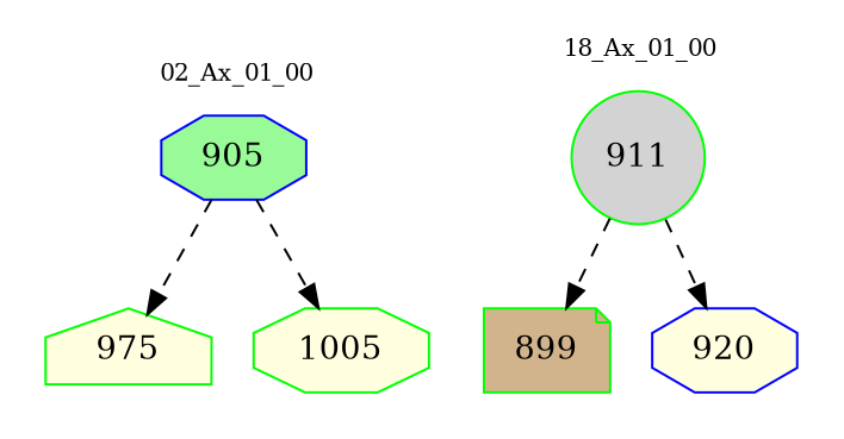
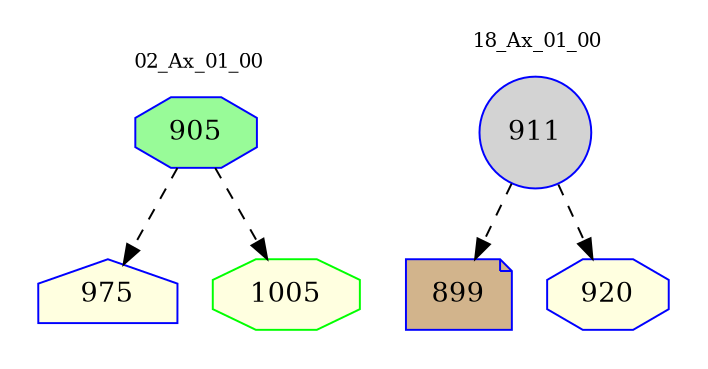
  digraph {
    node [color=blue fillcolor=lightyellow shape=octagon style=filled]
    edge [color=black style=dashed]
    n1 [fillcolor=palegreen label=905]
-   n2 [color=green label=975 shape=house]
+   n2 [label=975 shape=house]
    n3 [color=green label=1005]
-   n4 [color=green fillcolor=lightgrey label=911 shape=circle]
-   n5 [color=green fillcolor=tan label=899 shape=note]
+   n4 [fillcolor=lightgrey label=911 shape=circle]
+   n5 [fillcolor=tan label=899 shape=note]
    n6 [label=920]
    subgraph cluster_1 {
      color=white
      fontsize=10
      label="02_Ax_01_00"
      n1
      n2
      n3
    }
    subgraph cluster_2 {
      color=white
      fontsize=10
      label="18_Ax_01_00"
      n4
      n5
      n6
    }
    n1 -> n2
    n1 -> n3
    n4 -> n5
    n4 -> n6
  }
